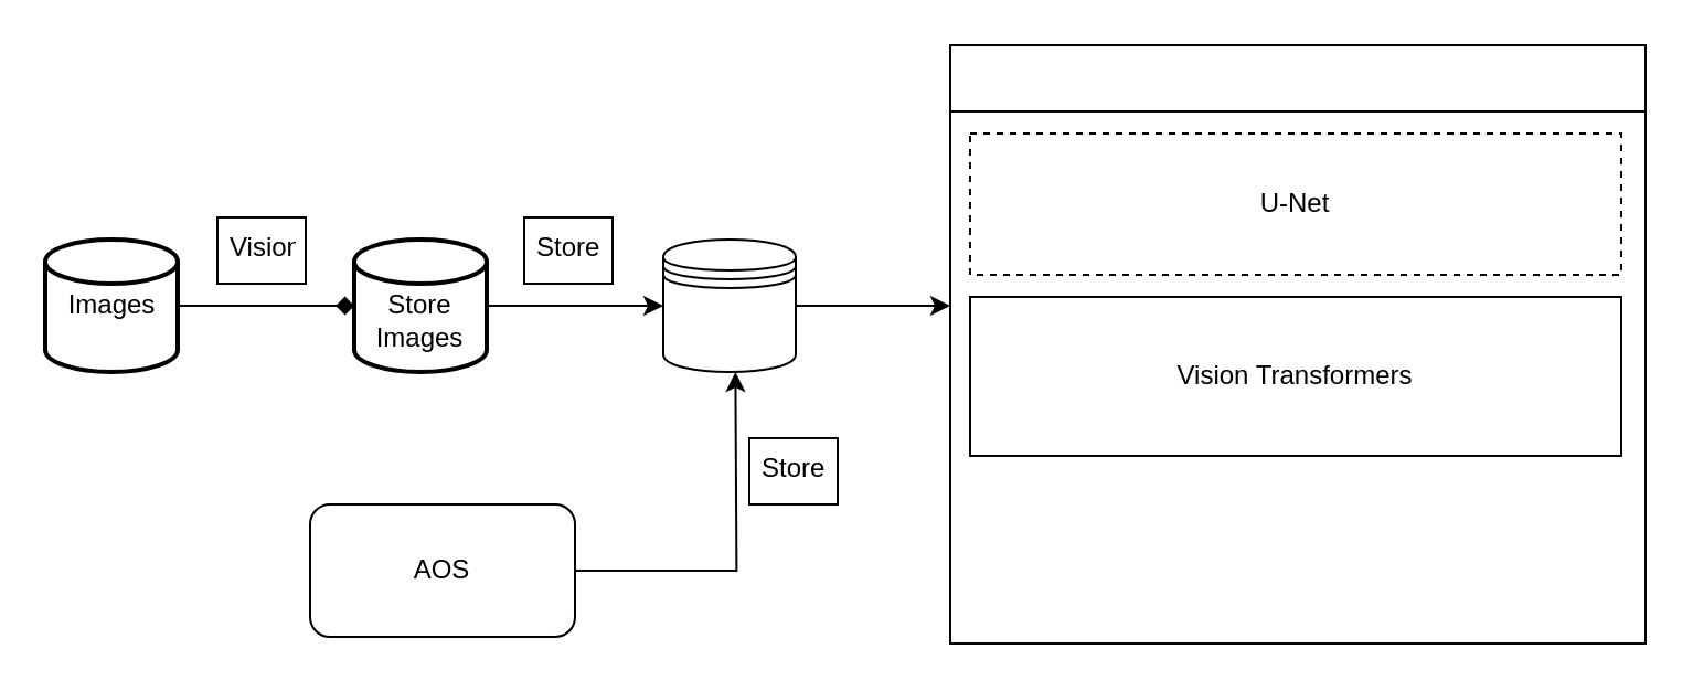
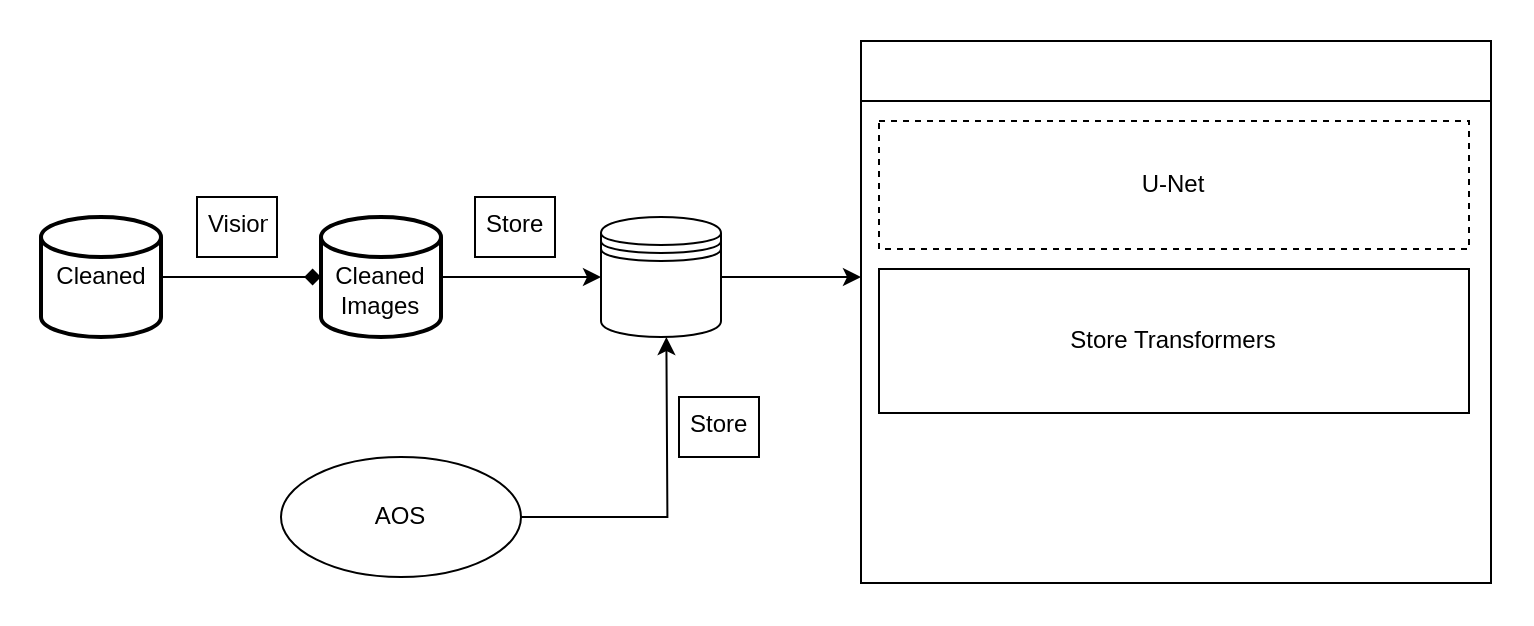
  <mxCell id="0" />
  <mxCell id="1" parent="0" />
  <mxCell id="2" value="" style="edgeStyle=orthogonalEdgeStyle;rounded=0;orthogonalLoop=1;jettySize=auto;html=1;labelBackgroundColor=none;fontColor=#000000;strokeColor=#000000;endArrow=diamond;" parent="1" source="3" target="5" edge="1"><mxGeometry relative="1" as="geometry" /></mxCell>
- <mxCell id="3" value="Images" style="strokeWidth=2;html=1;shape=mxgraph.flowchart.database;labelBackgroundColor=none;strokeColor=#000000;fontColor=#000000;labelBorderColor=none;gradientColor=default;fillColor=none;" parent="1" vertex="1"><mxGeometry x="20" y="108" width="60" height="60" as="geometry" /></mxCell>
+ <mxCell id="3" value="Cleaned" style="strokeWidth=2;html=1;shape=mxgraph.flowchart.database;labelBackgroundColor=none;strokeColor=#000000;fontColor=#000000;labelBorderColor=none;gradientColor=default;fillColor=none;" parent="1" vertex="1"><mxGeometry x="20" y="108" width="60" height="60" as="geometry" /></mxCell>
  <mxCell id="4" value="" style="edgeStyle=orthogonalEdgeStyle;rounded=0;orthogonalLoop=1;jettySize=auto;html=1;labelBackgroundColor=none;fontColor=#000000;strokeColor=#000000;" parent="1" source="5" edge="1"><mxGeometry relative="1" as="geometry"><mxPoint x="300" y="138" as="targetPoint" /></mxGeometry></mxCell>
- <mxCell id="5" value="&lt;br&gt;Store Images" style="strokeWidth=2;html=1;shape=mxgraph.flowchart.database;whiteSpace=wrap;labelBackgroundColor=none;strokeColor=#000000;fillColor=none;fontColor=#000000;" parent="1" vertex="1"><mxGeometry x="160" y="108" width="60" height="60" as="geometry" /></mxCell>
+ <mxCell id="5" value="&lt;br&gt;Cleaned Images" style="strokeWidth=2;html=1;shape=mxgraph.flowchart.database;whiteSpace=wrap;labelBackgroundColor=none;strokeColor=#000000;fillColor=none;fontColor=#000000;" parent="1" vertex="1"><mxGeometry x="160" y="108" width="60" height="60" as="geometry" /></mxCell>
  <mxCell id="6" style="edgeStyle=orthogonalEdgeStyle;rounded=0;orthogonalLoop=1;jettySize=auto;html=1;labelBackgroundColor=none;fontColor=#000000;strokeColor=#000000;" parent="1" source="7" edge="1"><mxGeometry relative="1" as="geometry"><mxPoint x="430" y="138" as="targetPoint" /></mxGeometry></mxCell>
  <mxCell id="7" value="" style="shape=datastore;whiteSpace=wrap;html=1;labelBackgroundColor=none;strokeColor=#000000;fillColor=none;fontColor=#000000;" parent="1" vertex="1"><mxGeometry x="300" y="108" width="60" height="60" as="geometry" /></mxCell>
- <mxCell id="8" value="AOS" style="rounded=1;whiteSpace=wrap;html=1;labelBackgroundColor=none;strokeColor=#000000;fillColor=none;fontColor=#000000;" parent="1" vertex="1"><mxGeometry x="140" y="228" width="120" height="60" as="geometry" /></mxCell>
+ <mxCell id="8" value="AOS" style="ellipse;whiteSpace=wrap;html=1;labelBackgroundColor=none;strokeColor=#000000;fillColor=none;fontColor=#000000;" parent="1" vertex="1"><mxGeometry x="140" y="228" width="120" height="60" as="geometry" /></mxCell>
  <mxCell id="9" style="edgeStyle=orthogonalEdgeStyle;rounded=0;orthogonalLoop=1;jettySize=auto;html=1;entryX=0.328;entryY=1;entryDx=0;entryDy=0;entryPerimeter=0;labelBackgroundColor=none;fontColor=#000000;strokeColor=#000000;exitX=1;exitY=0.5;exitDx=0;exitDy=0;" parent="1" source="8" edge="1"><mxGeometry relative="1" as="geometry"><mxPoint x="273" y="258" as="sourcePoint" /><mxPoint x="332.68" y="168" as="targetPoint" /></mxGeometry></mxCell>
  <mxCell id="10" value="Vision" style="text;strokeColor=#000000;fillColor=none;spacingLeft=4;spacingRight=4;overflow=hidden;rotatable=0;points=[[0,0.5],[1,0.5]];portConstraint=eastwest;fontSize=12;whiteSpace=wrap;html=1;labelBackgroundColor=none;fontColor=#000000;" parent="1" vertex="1"><mxGeometry x="98" y="98" width="40" height="30" as="geometry" /></mxCell>
  <mxCell id="11" value="Store" style="text;strokeColor=#000000;fillColor=none;spacingLeft=4;spacingRight=4;overflow=hidden;rotatable=0;points=[[0,0.5],[1,0.5]];portConstraint=eastwest;fontSize=12;whiteSpace=wrap;html=1;labelBackgroundColor=none;fontColor=#000000;" parent="1" vertex="1"><mxGeometry x="237" y="98" width="40" height="30" as="geometry" /></mxCell>
  <mxCell id="12" value="Store" style="text;strokeColor=#000000;fillColor=none;spacingLeft=4;spacingRight=4;overflow=hidden;rotatable=0;points=[[0,0.5],[1,0.5]];portConstraint=eastwest;fontSize=12;whiteSpace=wrap;html=1;labelBackgroundColor=none;fontColor=#000000;" parent="1" vertex="1"><mxGeometry x="339" y="198" width="40" height="30" as="geometry" /></mxCell>
  <mxCell id="13" value="" style="rounded=0;whiteSpace=wrap;html=1;" vertex="1" parent="1"><mxGeometry x="430" y="20.5" width="315" height="270.5" as="geometry" /></mxCell>
  <mxCell id="14" value="" style="rounded=0;whiteSpace=wrap;html=1;" vertex="1" parent="1"><mxGeometry x="430" y="20" width="315" height="30" as="geometry" /></mxCell>
  <mxCell id="15" style="edgeStyle=orthogonalEdgeStyle;rounded=0;orthogonalLoop=1;jettySize=auto;html=1;exitX=0.5;exitY=1;exitDx=0;exitDy=0;" edge="1" parent="1" source="14" target="14"><mxGeometry relative="1" as="geometry" /></mxCell>
  <mxCell id="16" value="" style="shape=image;verticalLabelPosition=bottom;labelBackgroundColor=default;verticalAlign=top;aspect=fixed;imageAspect=0;image=https://miro.medium.com/v2/resize:fit:691/1*VSQ0XEywxSgZBwW05GsZtw.png;" vertex="1" parent="1"><mxGeometry x="570.5" y="23.95" width="34" height="22.09" as="geometry" /></mxCell>
  <mxCell id="17" value="U-Net" style="rounded=0;whiteSpace=wrap;html=1;dashed=1;" vertex="1" parent="1"><mxGeometry x="439" y="60" width="295" height="64" as="geometry" /></mxCell>
- <mxCell id="18" value="Vision Transformers" style="rounded=0;whiteSpace=wrap;html=1;" vertex="1" parent="1"><mxGeometry x="439" y="134" width="295" height="72" as="geometry" /></mxCell>
+ <mxCell id="18" value="Store Transformers" style="rounded=0;whiteSpace=wrap;html=1;" vertex="1" parent="1"><mxGeometry x="439" y="134" width="295" height="72" as="geometry" /></mxCell>
